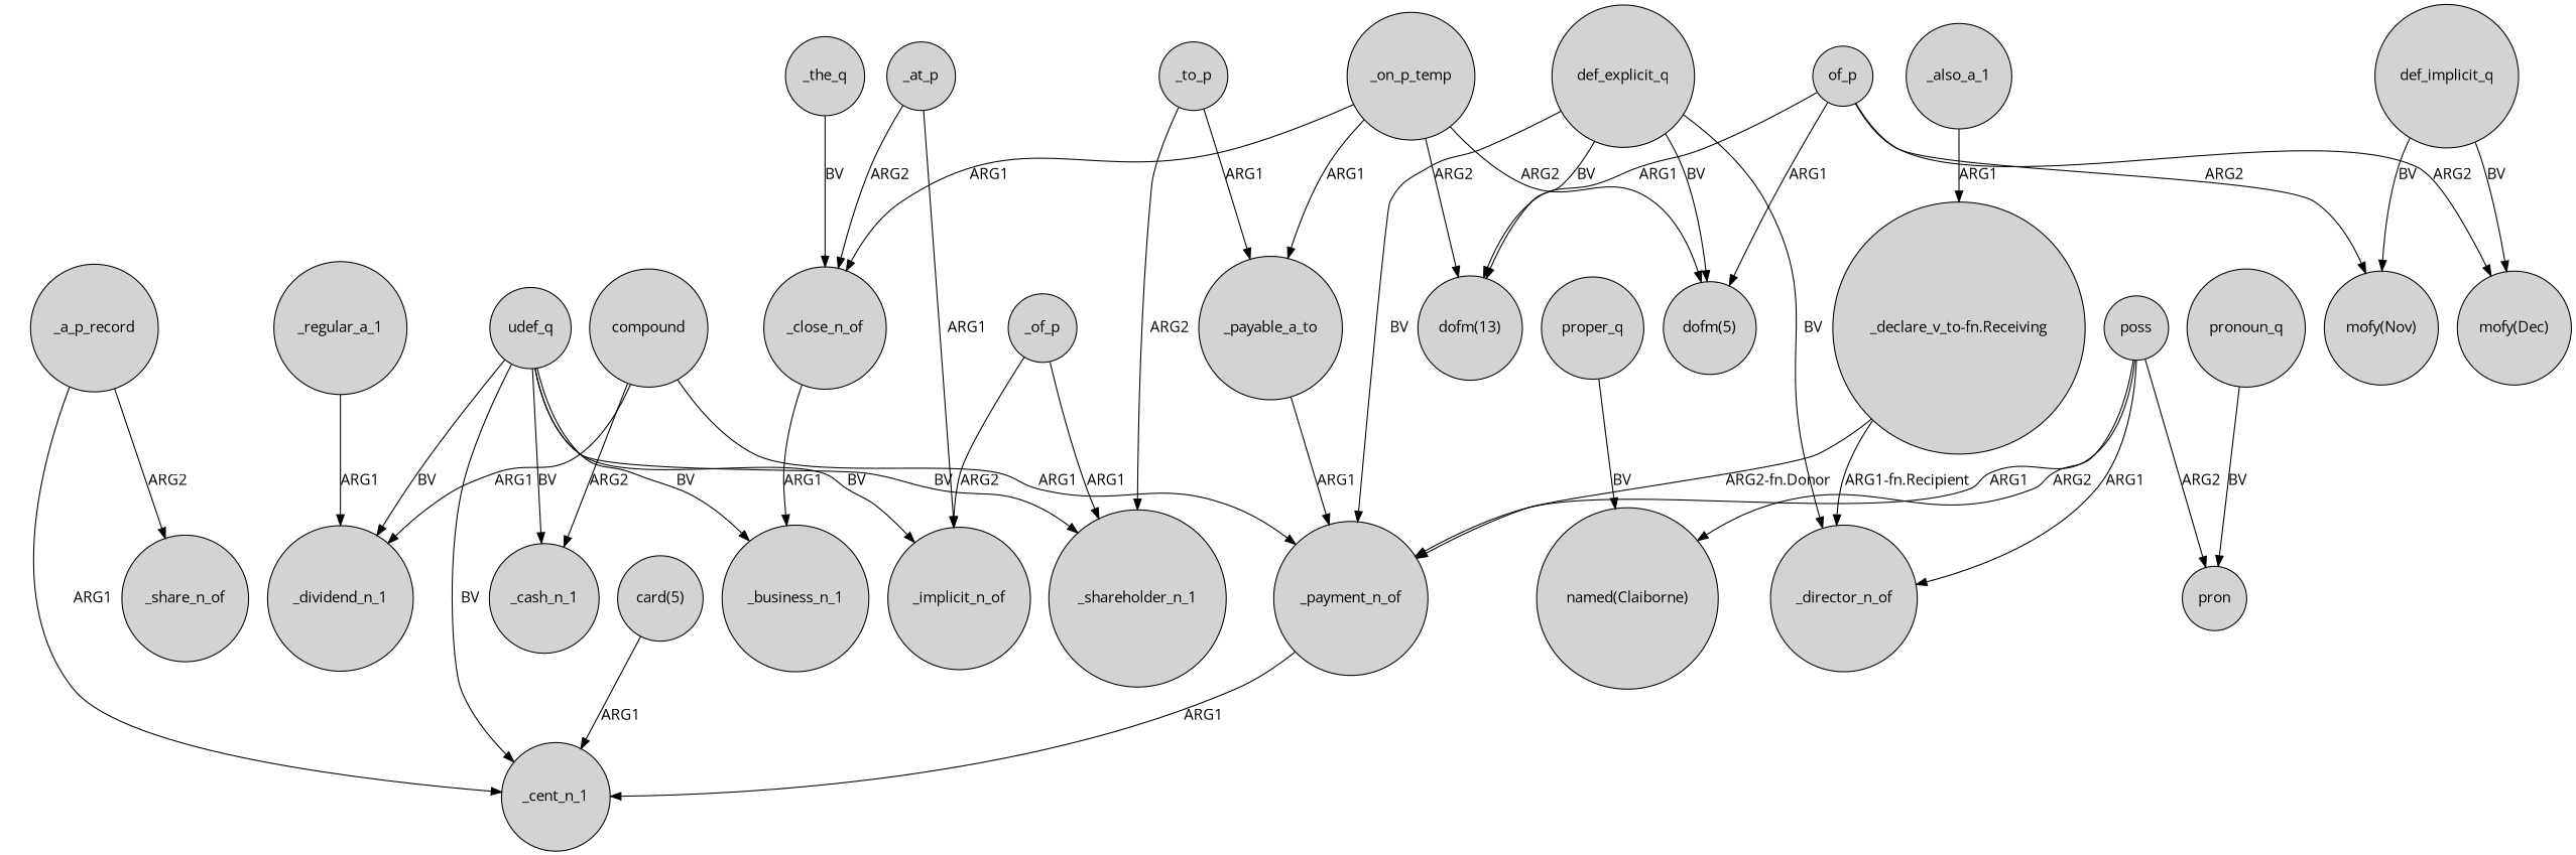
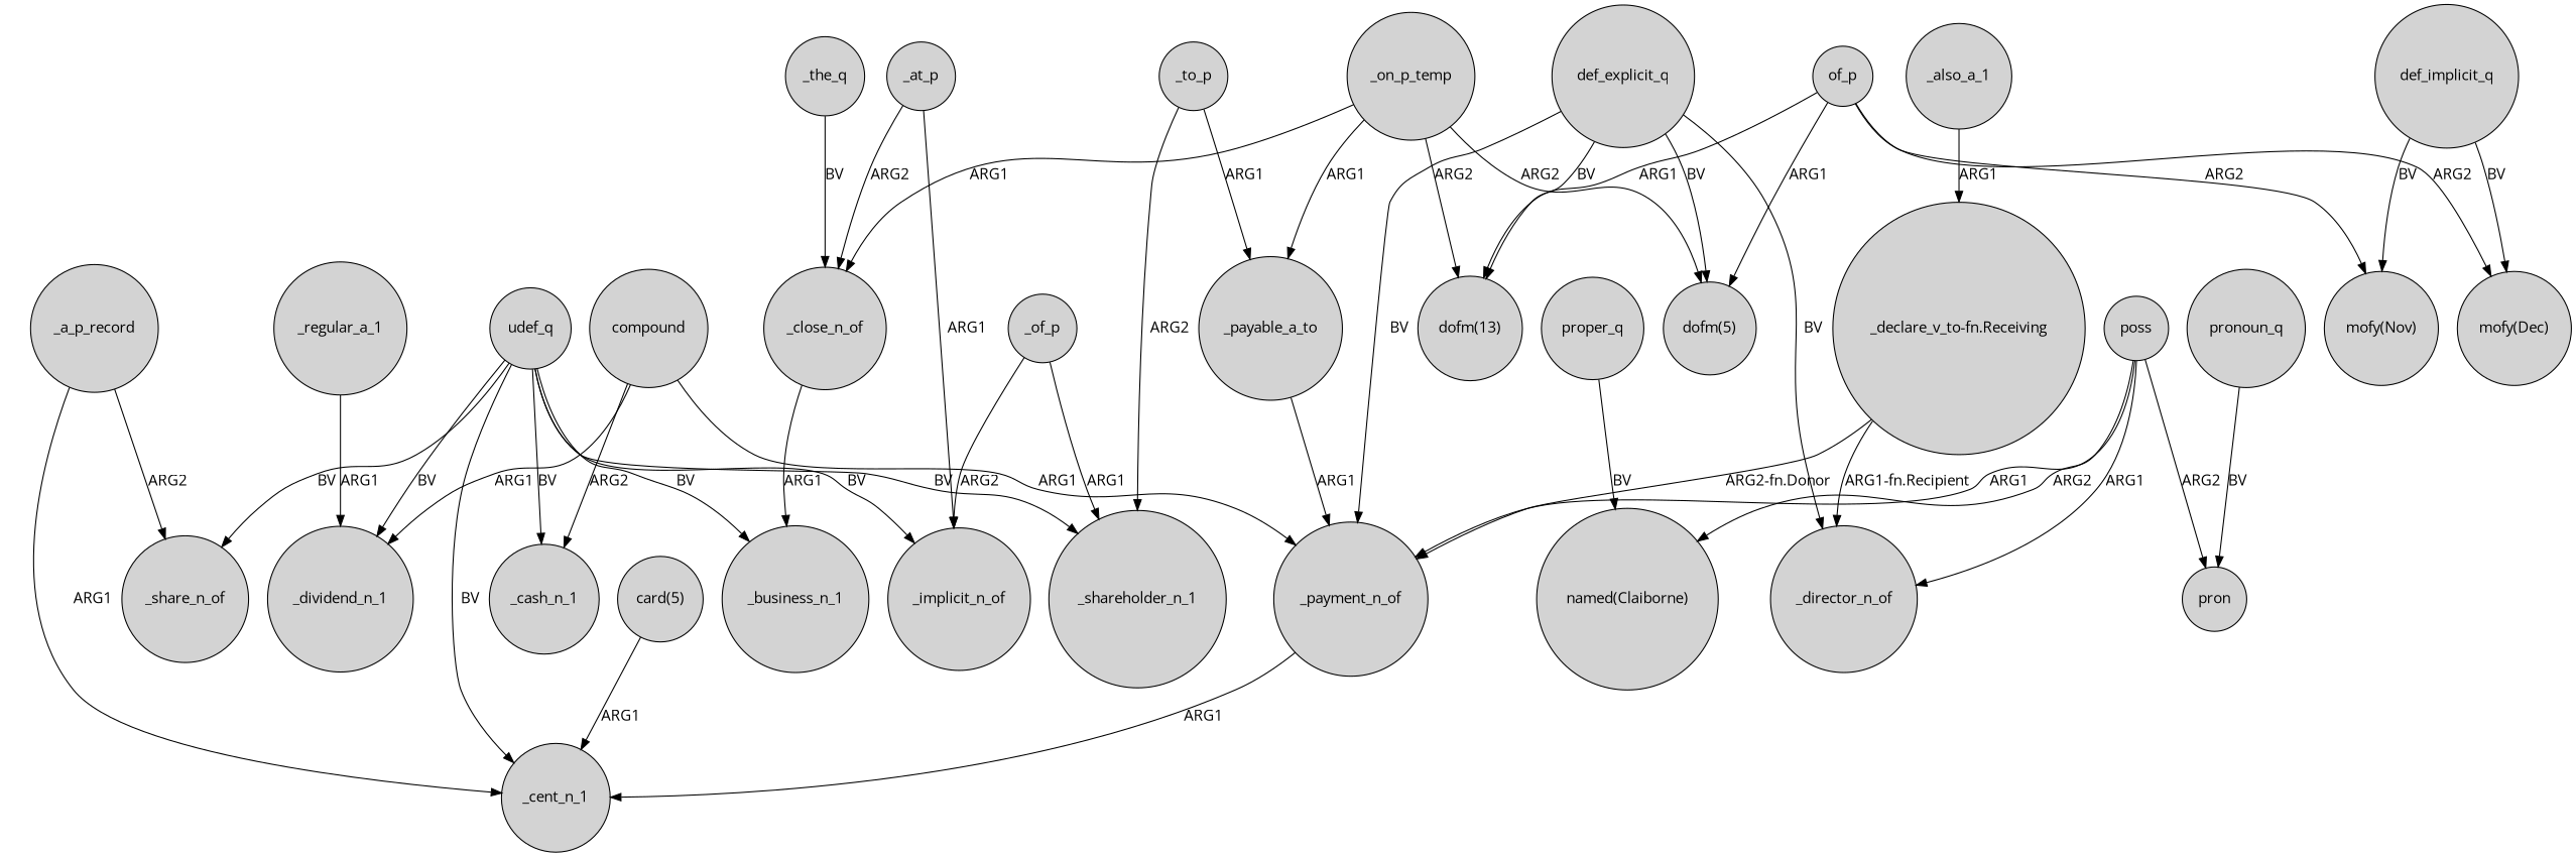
  digraph {
    fontname="Open Sans"
    node [fontname="Open Sans" shape=circle style=filled]
    edge [fontname="Open Sans"]
    udef_q
    _dividend_n_1
    _cash_n_1
    n4 [label=_implicit_n_of]
    _shareholder_n_1
    _cent_n_1
    _business_n_1
    _share_n_of
    compound
    _payment_n_of
    def_explicit_q
    _director_n_of
    "dofm(13)"
    "dofm(5)"
    _on_p_temp
    _close_n_of
    _payable_a_to
    _at_p
    poss
    "named(Claiborne)"
    pron
    of_p
    "mofy(Nov)"
    "mofy(Dec)"
    n25 [label=_a_p_record]
    _also_a_1
    "_declare_v_to-fn.Receiving"
    "card(5)"
    _to_p
    _of_p
    pronoun_q
    _regular_a_1
    _the_q
    def_implicit_q
    proper_q
    udef_q -> _dividend_n_1 [label=BV]
    udef_q -> _cash_n_1 [label=BV]
    udef_q -> n4 [label=BV]
    udef_q -> _shareholder_n_1 [label=BV]
    udef_q -> _cent_n_1 [label=BV]
    udef_q -> _business_n_1 [label=BV]
+   udef_q -> _share_n_of [label=BV]
    compound -> _dividend_n_1 [label=ARG1]
    compound -> _cash_n_1 [label=ARG2]
    compound -> _payment_n_of [label=ARG1]
    _payment_n_of -> _cent_n_1 [label=ARG1]
    def_explicit_q -> _payment_n_of [label=BV]
    def_explicit_q -> _director_n_of [label=BV]
    def_explicit_q -> "dofm(13)" [label=BV]
    def_explicit_q -> "dofm(5)" [label=BV]
    _on_p_temp -> "dofm(13)" [label=ARG2]
    _on_p_temp -> "dofm(5)" [label=ARG2]
    _on_p_temp -> _close_n_of [label=ARG1]
    _on_p_temp -> _payable_a_to [label=ARG1]
    _close_n_of -> _business_n_1 [label=ARG1]
    _payable_a_to -> _payment_n_of [label=ARG1]
    _at_p -> n4 [label=ARG1]
    _at_p -> _close_n_of [label=ARG2]
    poss -> _payment_n_of [label=ARG1]
    poss -> _director_n_of [label=ARG1]
    poss -> "named(Claiborne)" [label=ARG2]
    poss -> pron [label=ARG2]
    of_p -> "dofm(13)" [label=ARG1]
    of_p -> "dofm(5)" [label=ARG1]
    of_p -> "mofy(Nov)" [label=ARG2]
    of_p -> "mofy(Dec)" [label=ARG2]
    n25 -> _cent_n_1 [label=ARG1]
    n25 -> _share_n_of [label=ARG2]
    _also_a_1 -> "_declare_v_to-fn.Receiving" [label=ARG1]
    "_declare_v_to-fn.Receiving" -> _payment_n_of [label="ARG2-fn.Donor"]
    "_declare_v_to-fn.Receiving" -> _director_n_of [label="ARG1-fn.Recipient"]
    "card(5)" -> _cent_n_1 [label=ARG1]
    _to_p -> _shareholder_n_1 [label=ARG2]
    _to_p -> _payable_a_to [label=ARG1]
    _of_p -> n4 [label=ARG2]
    _of_p -> _shareholder_n_1 [label=ARG1]
    pronoun_q -> pron [label=BV]
    _regular_a_1 -> _dividend_n_1 [label=ARG1]
    _the_q -> _close_n_of [label=BV]
    def_implicit_q -> "mofy(Nov)" [label=BV]
    def_implicit_q -> "mofy(Dec)" [label=BV]
    proper_q -> "named(Claiborne)" [label=BV]
  }
